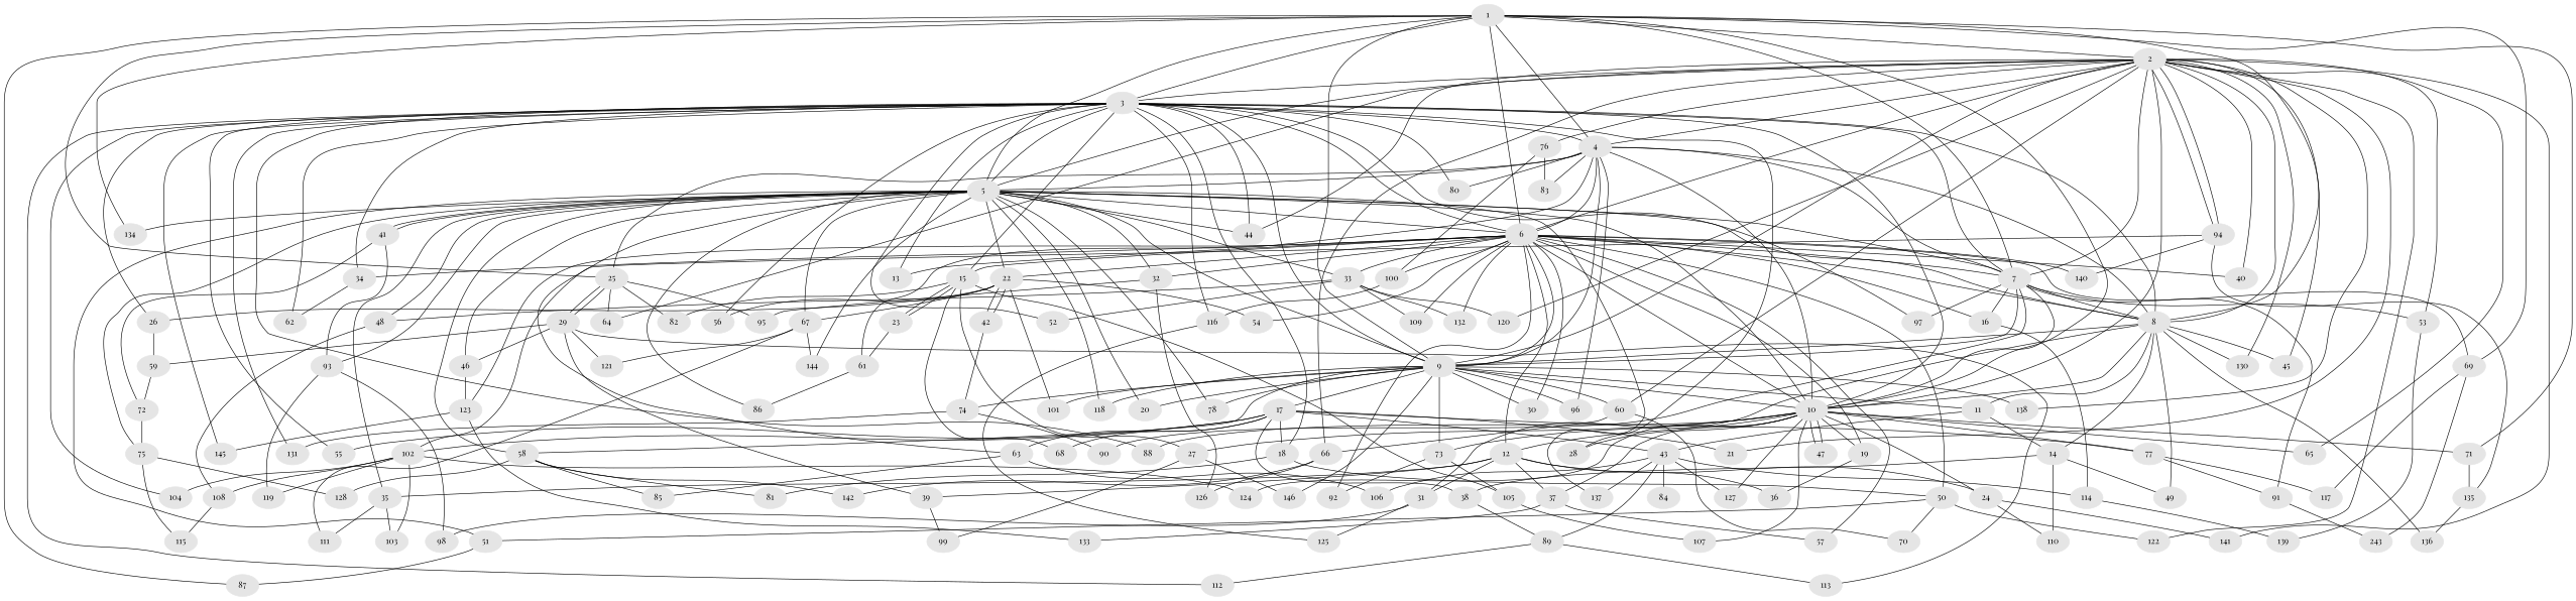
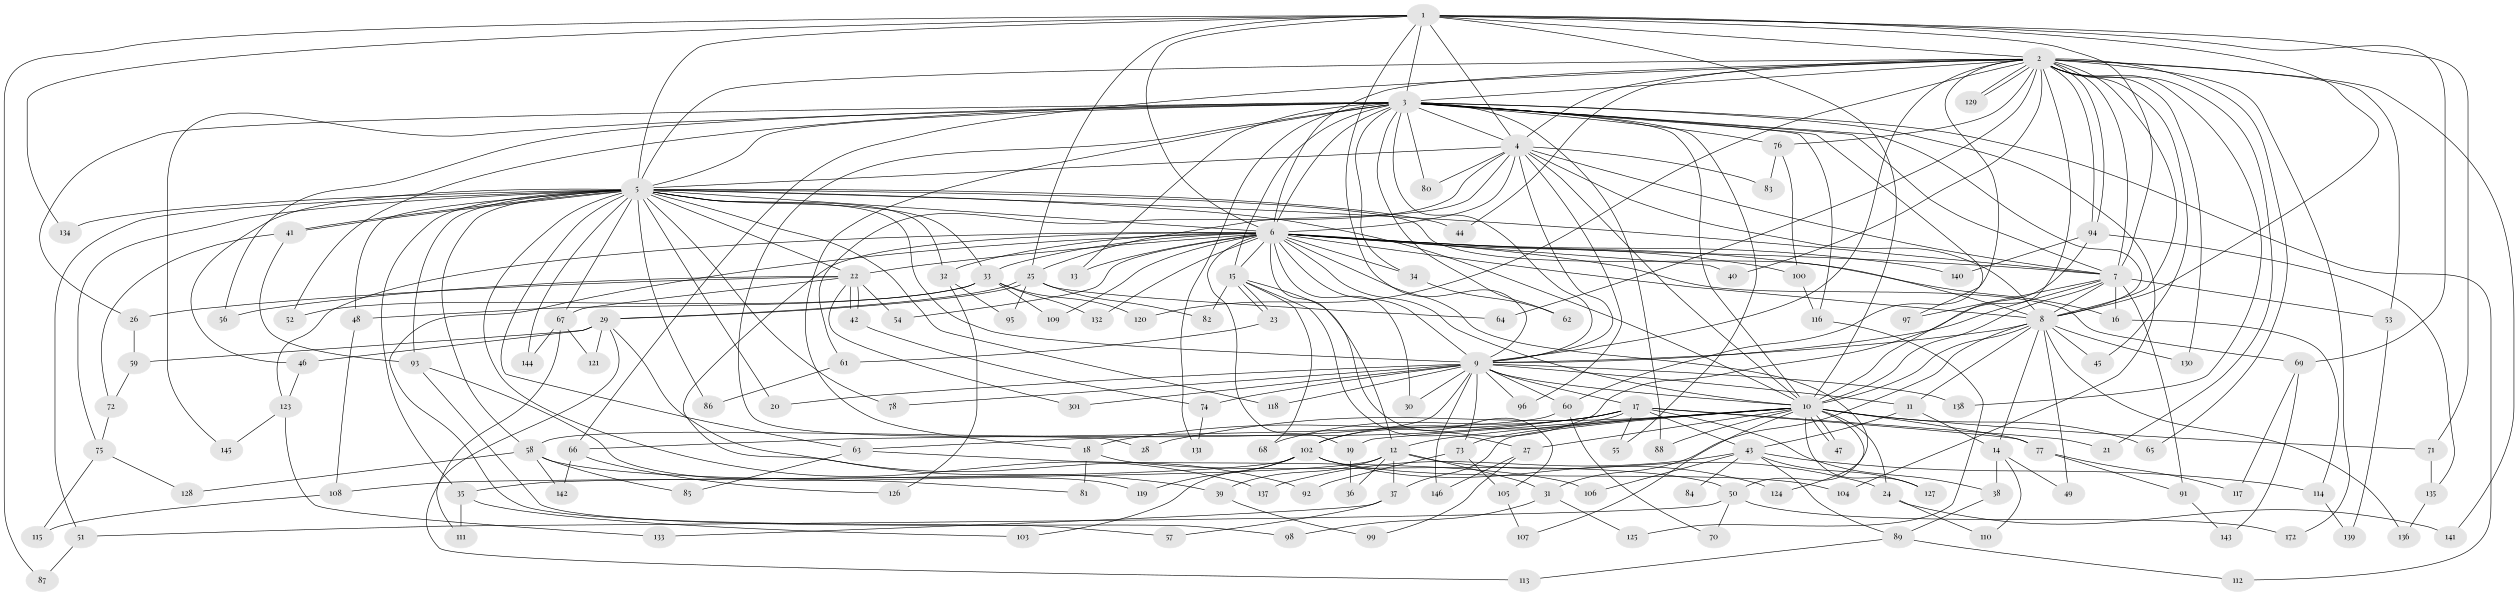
  graph {
    fontname="Playfair Display"
    node [color=gray90 fontname="Playfair Display" style=filled]
    edge [fontname="Playfair Display"]
    1
    2
    3
    4
    5
    6
    7
    8
    9
    10
    25
    69
    71
    87
    134
    21
    40
    44
    45
    53
    60
    64
    65
    66
    76
    94
    120
-   122
+   122 [label=172]
+   129
    130
    138
    141
    13
    15
    18
    26
    28
    34
    52
    55
    56
    62
    80
    88
    97
    104
    112
    116
    131
    145
    61
    83
    96
    20
    22
    32
    33
    35
    41
    46
    48
    51
    58
    63
    67
    75
    78
    86
    93
    118
    137
    144
    12
    16
    19
    30
    50
    54
    57
    92
    100
    109
    123
    132
    140
-   90
    91
    11
    14
    31
    49
    136
    17
    73
    74
-   101
+   101 [label=301]
    146
    24
    27
    37
    47
    77
    107
    124
    127
    82
    29
    95
    117
-   143 [label=243]
+   143
    135
    139
    70
    126
    142
    102
    23
    68
    105
    81
    59
    125
    42
    103
    111
    72
    108
    85
    128
    106
    121
    115
    98
    119
    36
    39
    114
    133
    43
    38
    110
    99
    89
    84
    113
    1 -- 2
    1 -- 3
    1 -- 4
    1 -- 5
    1 -- 6
    1 -- 7
    1 -- 8
    1 -- 9
    1 -- 10
    1 -- 25
    1 -- 69
    1 -- 71
    1 -- 87
    1 -- 134
    2 -- 3
    2 -- 4
    2 -- 5
    2 -- 6
    2 -- 7
    2 -- 8
    2 -- 9
    2 -- 10
    2 -- 21
    2 -- 40
    2 -- 44
    2 -- 45
    2 -- 53
    2 -- 60
    2 -- 64
    2 -- 65
    2 -- 66
    2 -- 76
    2 -- 94
    2 -- 94
    2 -- 120
    2 -- 122
+   2 -- 129
+   2 -- 129
    2 -- 130
    2 -- 138
    2 -- 141
    3 -- 4
    3 -- 5
    3 -- 6
    3 -- 7
    3 -- 8
    3 -- 9
    3 -- 10
-   3 -- 44
+   3 -- 76
    3 -- 13
    3 -- 15
    3 -- 18
    3 -- 26
    3 -- 28
    3 -- 34
    3 -- 52
    3 -- 55
    3 -- 56
    3 -- 62
    3 -- 80
    3 -- 88
    3 -- 97
    3 -- 104
    3 -- 112
    3 -- 116
    3 -- 131
    3 -- 145
    4 -- 5
    4 -- 6
    4 -- 7
    4 -- 8
    4 -- 9
    4 -- 10
    4 -- 25
    4 -- 80
    4 -- 61
    4 -- 83
    4 -- 96
    5 -- 6
    5 -- 7
    5 -- 8
    5 -- 9
    5 -- 10
    5 -- 134
    5 -- 44
    5 -- 20
    5 -- 22
    5 -- 32
    5 -- 33
    5 -- 35
    5 -- 41
    5 -- 41
    5 -- 46
    5 -- 48
    5 -- 51
    5 -- 58
    5 -- 63
    5 -- 67
    5 -- 75
    5 -- 78
    5 -- 86
    5 -- 93
    5 -- 118
    5 -- 137
    5 -- 144
    6 -- 7
    6 -- 8
    6 -- 9
    6 -- 10
    6 -- 69
    6 -- 40
    6 -- 13
    6 -- 15
    6 -- 34
    6 -- 22
    6 -- 32
    6 -- 33
    6 -- 12
    6 -- 16
    6 -- 19
    6 -- 30
    6 -- 50
    6 -- 54
    6 -- 57
    6 -- 92
    6 -- 100
    6 -- 109
    6 -- 123
    6 -- 132
    6 -- 140
    7 -- 8
    7 -- 9
    7 -- 10
    7 -- 53
    7 -- 97
    7 -- 16
-   7 -- 90
    7 -- 91
    8 -- 9
    8 -- 10
    8 -- 45
    8 -- 130
    8 -- 11
    8 -- 14
    8 -- 31
    8 -- 49
    8 -- 136
    9 -- 10
    9 -- 60
    9 -- 138
    9 -- 96
    9 -- 20
    9 -- 58
    9 -- 78
    9 -- 118
    9 -- 30
    9 -- 11
    9 -- 17
    9 -- 73
    9 -- 74
    9 -- 101
    9 -- 146
    10 -- 71
    10 -- 65
    10 -- 28
    10 -- 88
    10 -- 12
    10 -- 19
    10 -- 73
    10 -- 24
    10 -- 27
    10 -- 37
    10 -- 47
    10 -- 47
    10 -- 77
    10 -- 107
    10 -- 124
    10 -- 127
    25 -- 64
    25 -- 82
    25 -- 29
    25 -- 29
    25 -- 95
    69 -- 117
    69 -- 143
    71 -- 135
    53 -- 139
    60 -- 66
    60 -- 70
    66 -- 126
    66 -- 142
    76 -- 83
    76 -- 100
    94 -- 140
    94 -- 135
    94 -- 102
    15 -- 27
    15 -- 82
    15 -- 23
    15 -- 23
    15 -- 68
    15 -- 105
    18 -- 50
    18 -- 81
    26 -- 59
    34 -- 62
    116 -- 125
    61 -- 86
    22 -- 26
    22 -- 56
    22 -- 67
    22 -- 54
    22 -- 101
    22 -- 42
    22 -- 42
    32 -- 95
    32 -- 126
    33 -- 120
    33 -- 52
    33 -- 48
    33 -- 109
    33 -- 132
    35 -- 103
    35 -- 111
    41 -- 93
    41 -- 72
    46 -- 123
    48 -- 108
    51 -- 87
    58 -- 142
    58 -- 81
    58 -- 85
    58 -- 128
    63 -- 85
    63 -- 106
    67 -- 144
    67 -- 111
    67 -- 121
    75 -- 128
    75 -- 115
    93 -- 98
    93 -- 119
    12 -- 35
    12 -- 31
    12 -- 24
    12 -- 37
    12 -- 36
    12 -- 39
    16 -- 114
    19 -- 36
    50 -- 122
    50 -- 51
    50 -- 70
    100 -- 116
    123 -- 145
    123 -- 133
    91 -- 143
    11 -- 14
    11 -- 43
    14 -- 49
    14 -- 38
    14 -- 110
    31 -- 125
    31 -- 98
    17 -- 21
    17 -- 18
    17 -- 55
    17 -- 63
    17 -- 77
    17 -- 102
    17 -- 68
    17 -- 43
    17 -- 38
    73 -- 92
    73 -- 105
    74 -- 131
-   74 -- 90
    24 -- 141
    24 -- 110
    27 -- 146
    27 -- 99
    37 -- 57
    37 -- 133
    77 -- 91
    77 -- 117
    29 -- 46
    29 -- 59
    29 -- 121
    29 -- 39
    29 -- 113
    135 -- 136
    102 -- 104
    102 -- 124
    102 -- 103
    102 -- 108
    102 -- 119
    23 -- 61
    105 -- 107
    59 -- 72
    42 -- 74
    72 -- 75
    108 -- 115
    39 -- 99
    114 -- 139
    43 -- 137
    43 -- 127
    43 -- 106
    43 -- 114
    43 -- 89
    43 -- 84
    38 -- 89
    89 -- 112
    89 -- 113
  }
